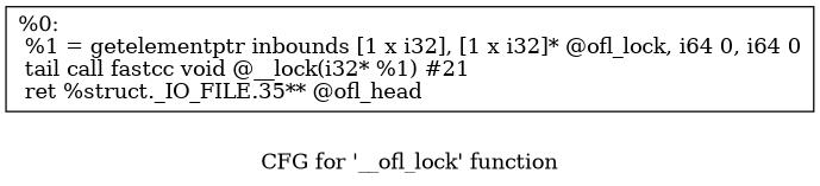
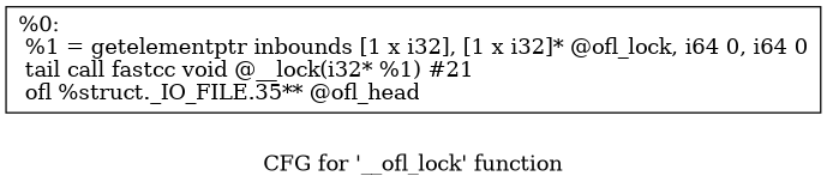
  digraph {
    label="CFG for '__ofl_lock' function"
-   n1 [label="{%0:\l  %1 = getelementptr inbounds [1 x i32], [1 x i32]* @ofl_lock, i64 0, i64 0\l  tail call fastcc void @__lock(i32* %1) #21\l  ret %struct._IO_FILE.35** @ofl_head\l}" shape=record]
+   n1 [label="{%0:\l  %1 = getelementptr inbounds [1 x i32], [1 x i32]* @ofl_lock, i64 0, i64 0\l  tail call fastcc void @__lock(i32* %1) #21\l  ofl %struct._IO_FILE.35** @ofl_head\l}" shape=record]
  }
